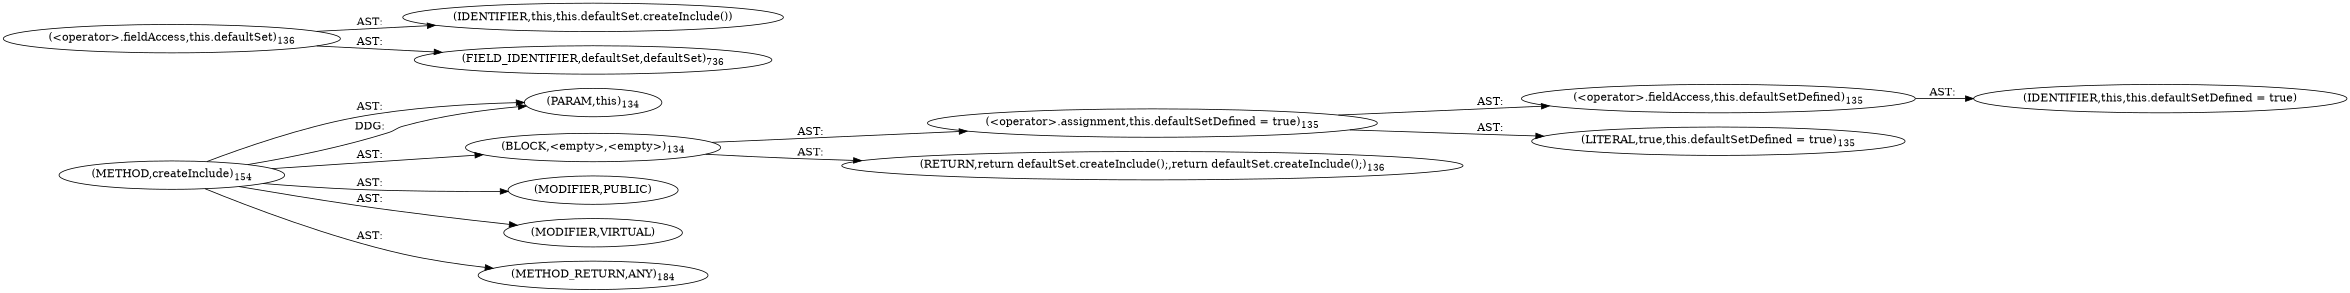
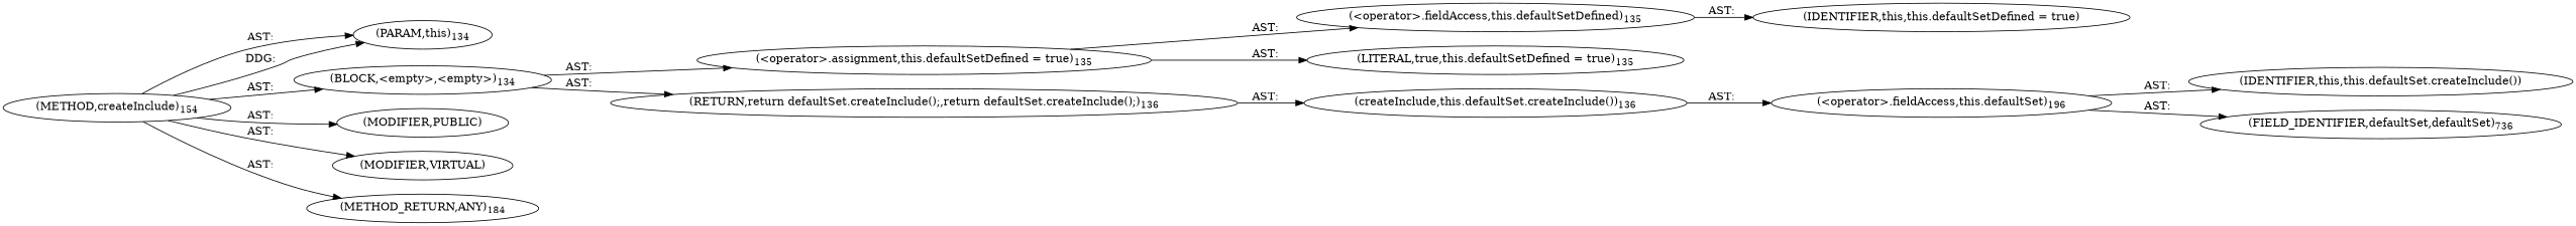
  digraph {
    rankdir=LR
    n1 [label=<(METHOD,createInclude)<SUB>154</SUB>>]
    n2 [label=<(PARAM,this)<SUB>134</SUB>>]
    n3 [label=<(BLOCK,&lt;empty&gt;,&lt;empty&gt;)<SUB>134</SUB>>]
    n4 [label=<(MODIFIER,PUBLIC)>]
    n5 [label=<(MODIFIER,VIRTUAL)>]
    n6 [label=<(METHOD_RETURN,ANY)<SUB>184</SUB>>]
    n7 [label=<(&lt;operator&gt;.assignment,this.defaultSetDefined = true)<SUB>135</SUB>>]
    n8 [label=<(RETURN,return defaultSet.createInclude();,return defaultSet.createInclude();)<SUB>136</SUB>>]
    n9 [label=<(&lt;operator&gt;.fieldAccess,this.defaultSetDefined)<SUB>135</SUB>>]
    n10 [label=<(LITERAL,true,this.defaultSetDefined = true)<SUB>135</SUB>>]
+   n11 [label=<(createInclude,this.defaultSet.createInclude())<SUB>136</SUB>>]
    n12 [label=<(IDENTIFIER,this,this.defaultSetDefined = true)>]
-   n13 [label=<(&lt;operator&gt;.fieldAccess,this.defaultSet)<SUB>136</SUB>>]
+   n13 [label=<(&lt;operator&gt;.fieldAccess,this.defaultSet)<SUB>196</SUB>>]
    n14 [label=<(IDENTIFIER,this,this.defaultSet.createInclude())>]
    n15 [label=<(FIELD_IDENTIFIER,defaultSet,defaultSet)<SUB>736</SUB>>]
    n1 -> n2 [label="AST: "]
    n1 -> n2 [label="DDG: "]
    n1 -> n3 [label="AST: "]
    n1 -> n4 [label="AST: "]
    n1 -> n5 [label="AST: "]
    n1 -> n6 [label="AST: "]
    n3 -> n7 [label="AST: "]
    n3 -> n8 [label="AST: "]
    n7 -> n9 [label="AST: "]
    n7 -> n10 [label="AST: "]
+   n8 -> n11 [label="AST: "]
    n9 -> n12 [label="AST: "]
+   n11 -> n13 [label="AST: "]
    n13 -> n14 [label="AST: "]
    n13 -> n15 [label="AST: "]
  }
